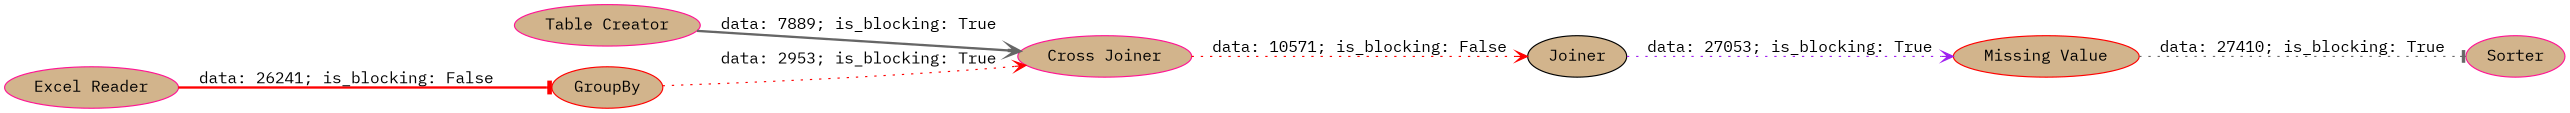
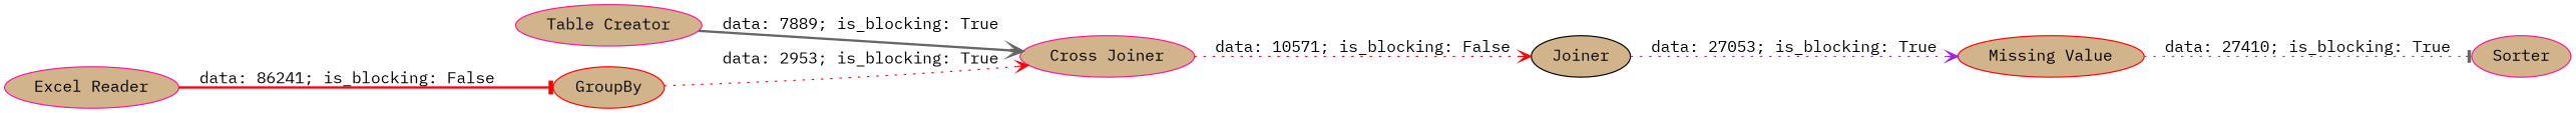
  digraph {
    fontname="IBM Plex Mono"
    rankdir=LR
    node [color=deeppink fillcolor=tan fontname="IBM Plex Mono" style=filled]
    edge [arrowhead=vee color=red fontname="IBM Plex Mono" style=dotted]
    n1 [color=red label=GroupBy]
    n2 [label="Cross Joiner"]
    n3 [color=black label=Joiner]
    n4 [color=red label="Missing Value"]
    n5 [label=Sorter]
    n6 [label="Excel Reader"]
    n7 [label="Table Creator"]
    n1 -> n2 [label="data: 2953; is_blocking: True"]
    n2 -> n3 [label="data: 10571; is_blocking: False"]
    n3 -> n4 [color=purple label="data: 27053; is_blocking: True"]
    n4 -> n5 [arrowhead=tee color=gray40 label="data: 27410; is_blocking: True"]
-   n6 -> n1 [arrowhead=tee label="data: 26241; is_blocking: False" style=bold]
+   n6 -> n1 [arrowhead=tee label="data: 86241; is_blocking: False" style=bold]
    n7 -> n2 [color=gray40 label="data: 7889; is_blocking: True" style=bold]
  }
